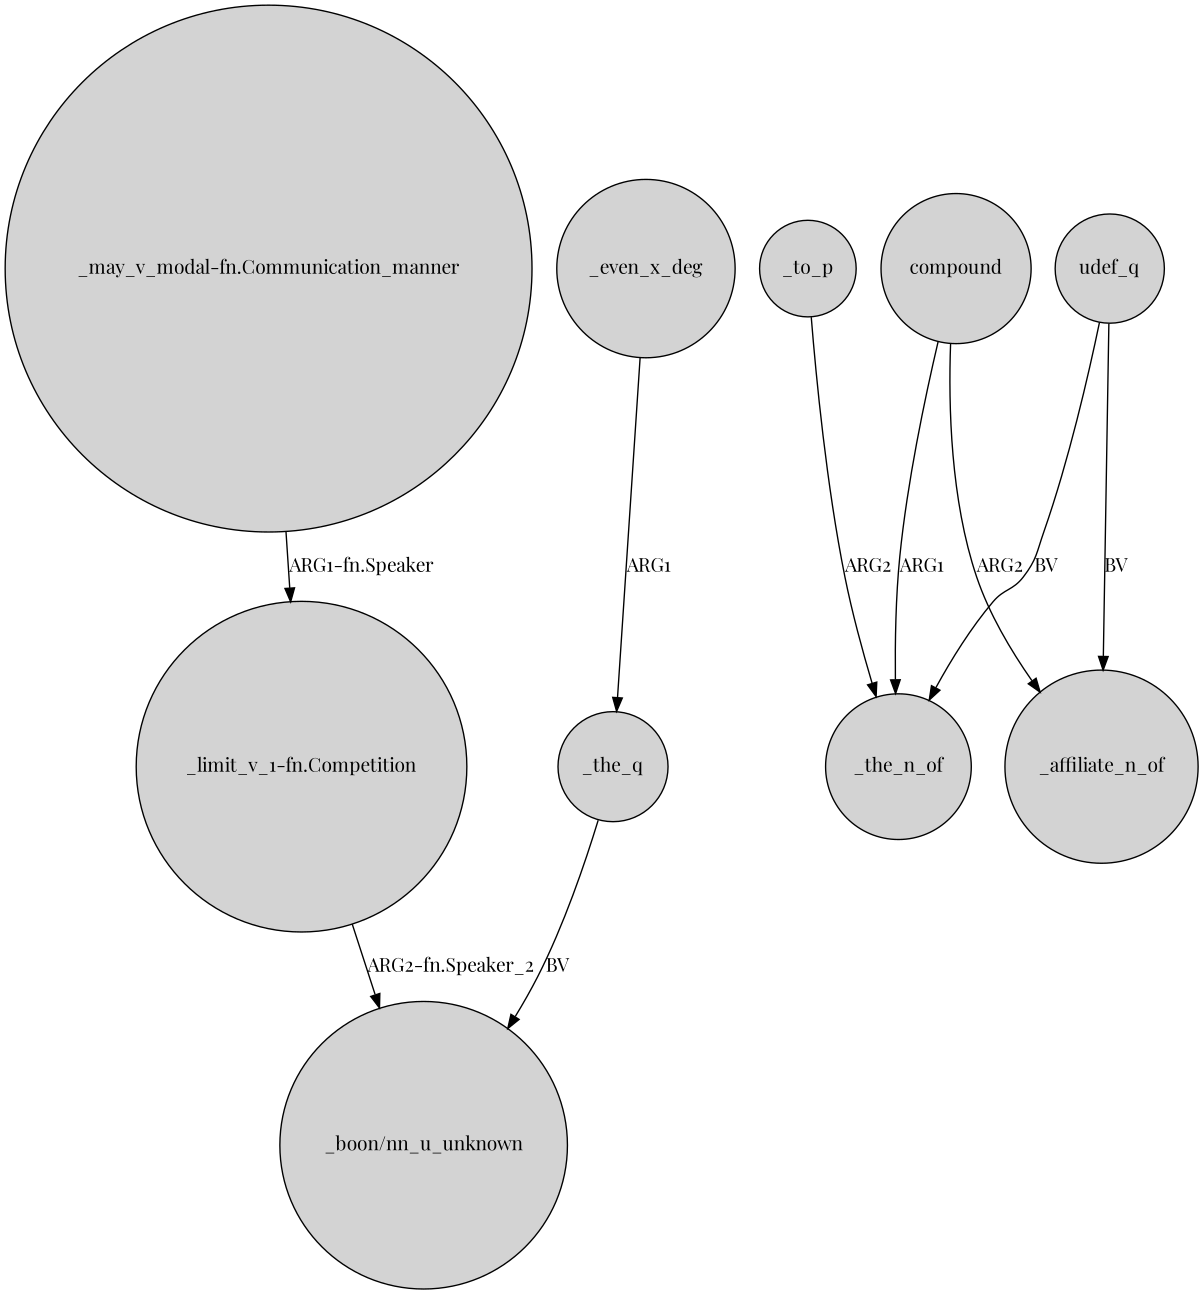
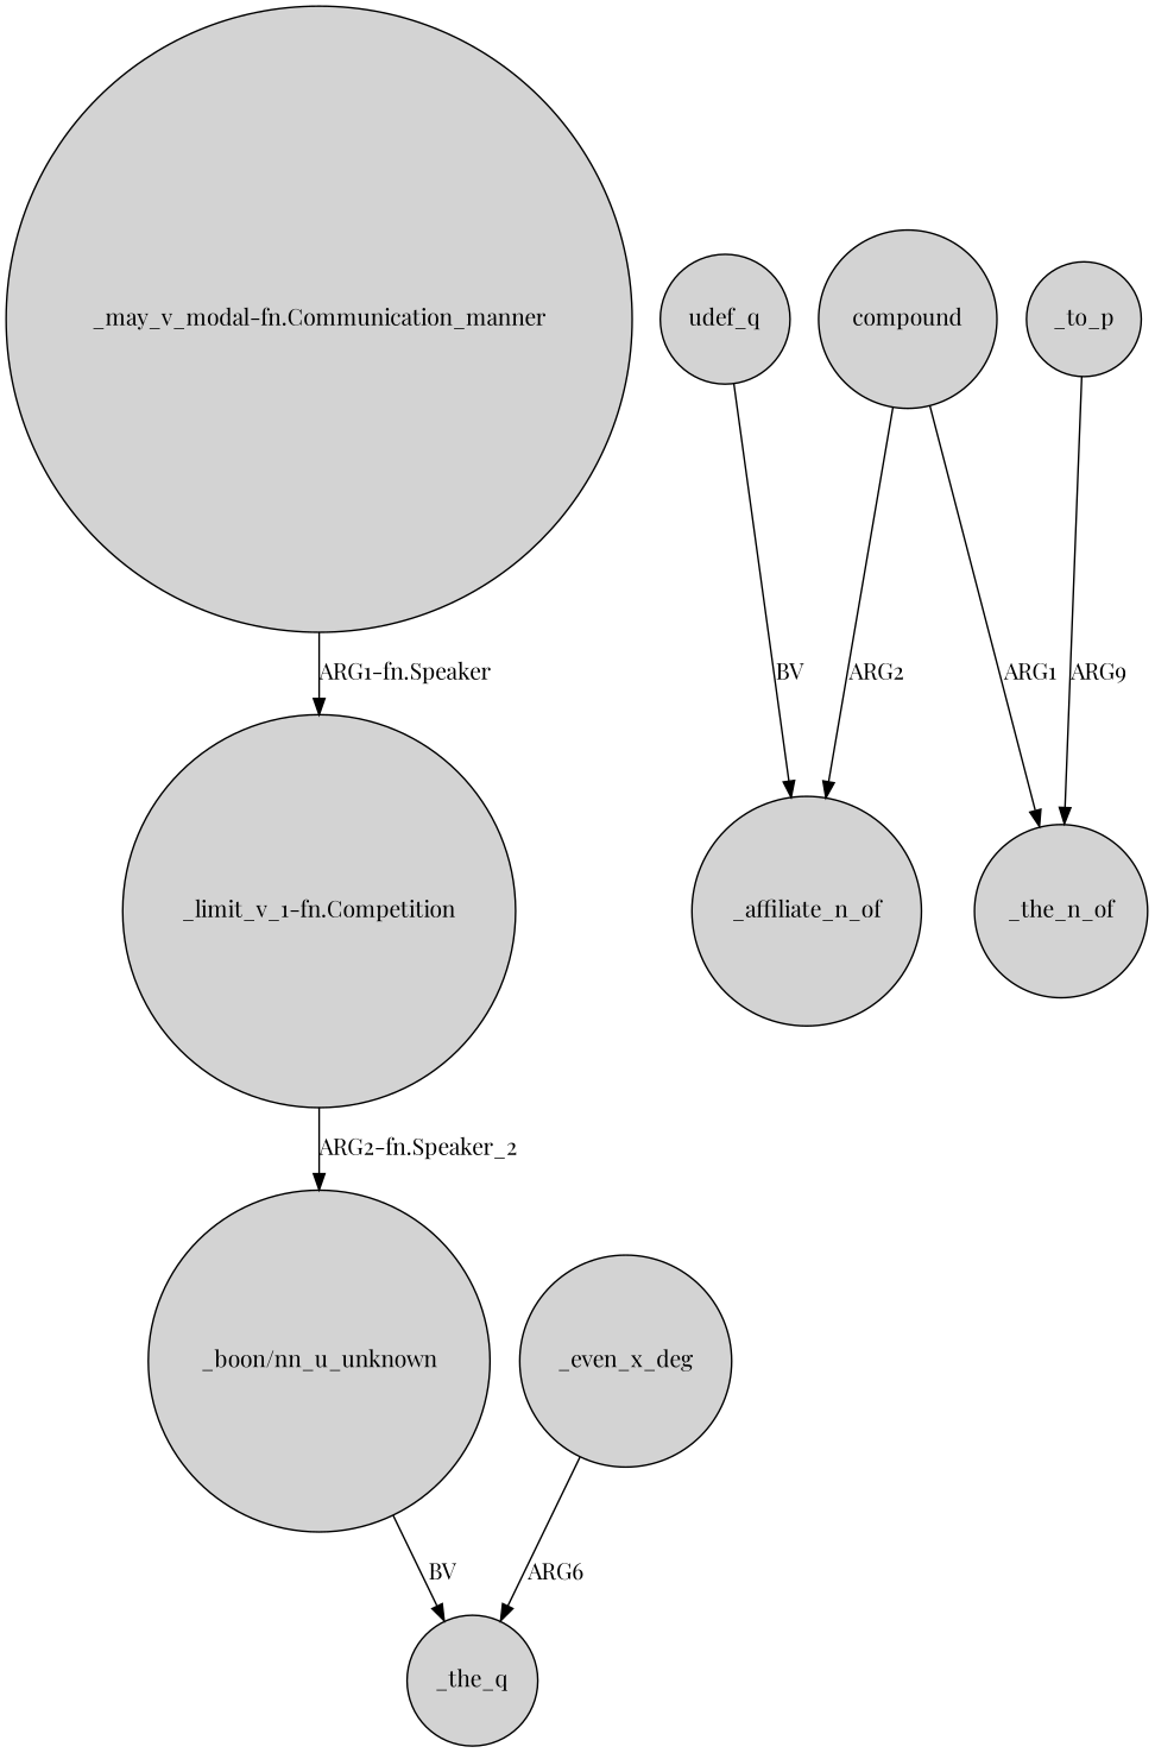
  digraph {
    fontname="Playfair Display"
    node [fontname="Playfair Display" shape=circle style=filled]
    edge [fontname="Playfair Display"]
    "_may_v_modal-fn.Communication_manner"
    "_limit_v_1-fn.Competition"
    "_boon/nn_u_unknown"
    udef_q
    _affiliate_n_of
    n6 [label=_the_n_of]
    _even_x_deg
    _the_q
    _to_p
    compound
    "_may_v_modal-fn.Communication_manner" -> "_limit_v_1-fn.Competition" [label="ARG1-fn.Speaker"]
    "_limit_v_1-fn.Competition" -> "_boon/nn_u_unknown" [label="ARG2-fn.Speaker_2"]
    udef_q -> _affiliate_n_of [label=BV]
-   udef_q -> n6 [label=BV]
-   _even_x_deg -> _the_q [label=ARG1]
-   _the_q -> "_boon/nn_u_unknown" [label=BV]
-   _to_p -> n6 [label=ARG2]
+   _even_x_deg -> _the_q [label=ARG6]
+   "_boon/nn_u_unknown" -> _the_q [label=BV]
+   _to_p -> n6 [label=ARG9]
    compound -> _affiliate_n_of [label=ARG2]
    compound -> n6 [label=ARG1]
  }
